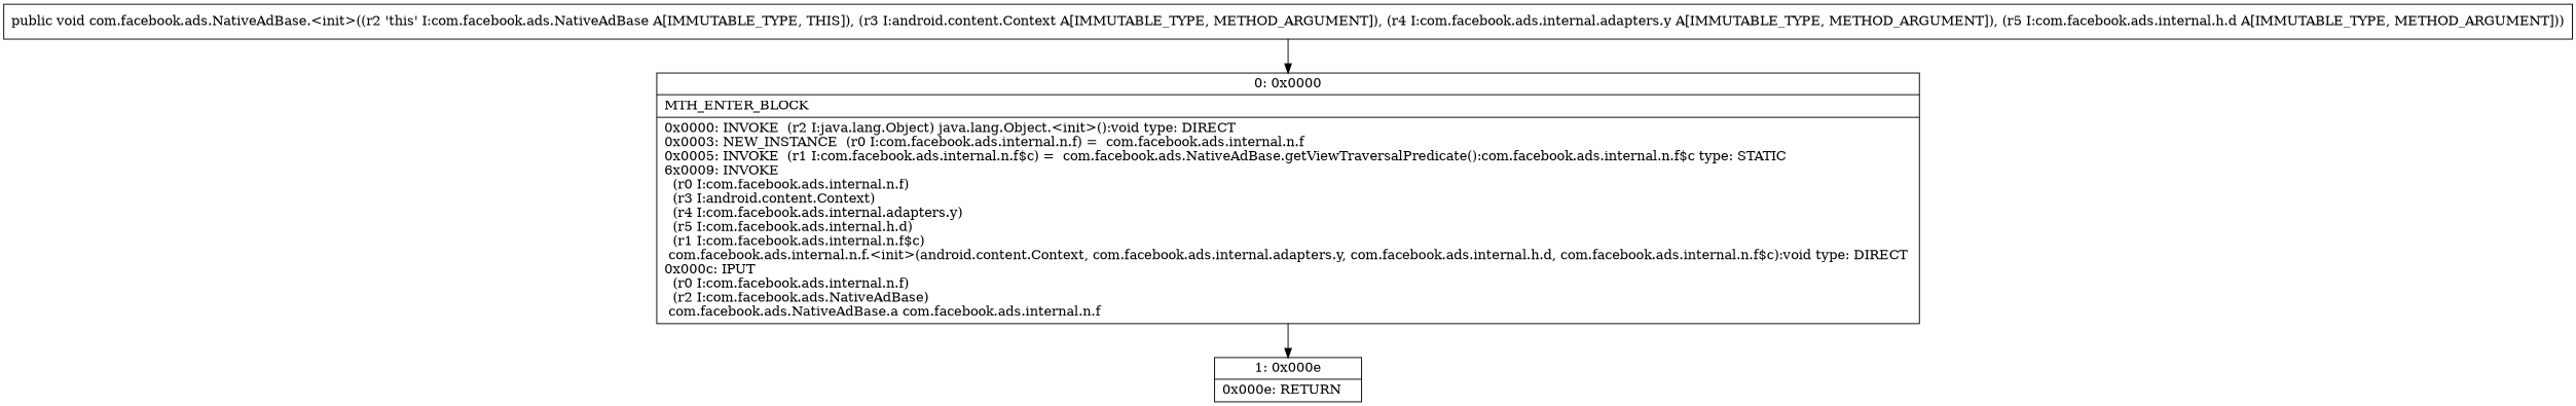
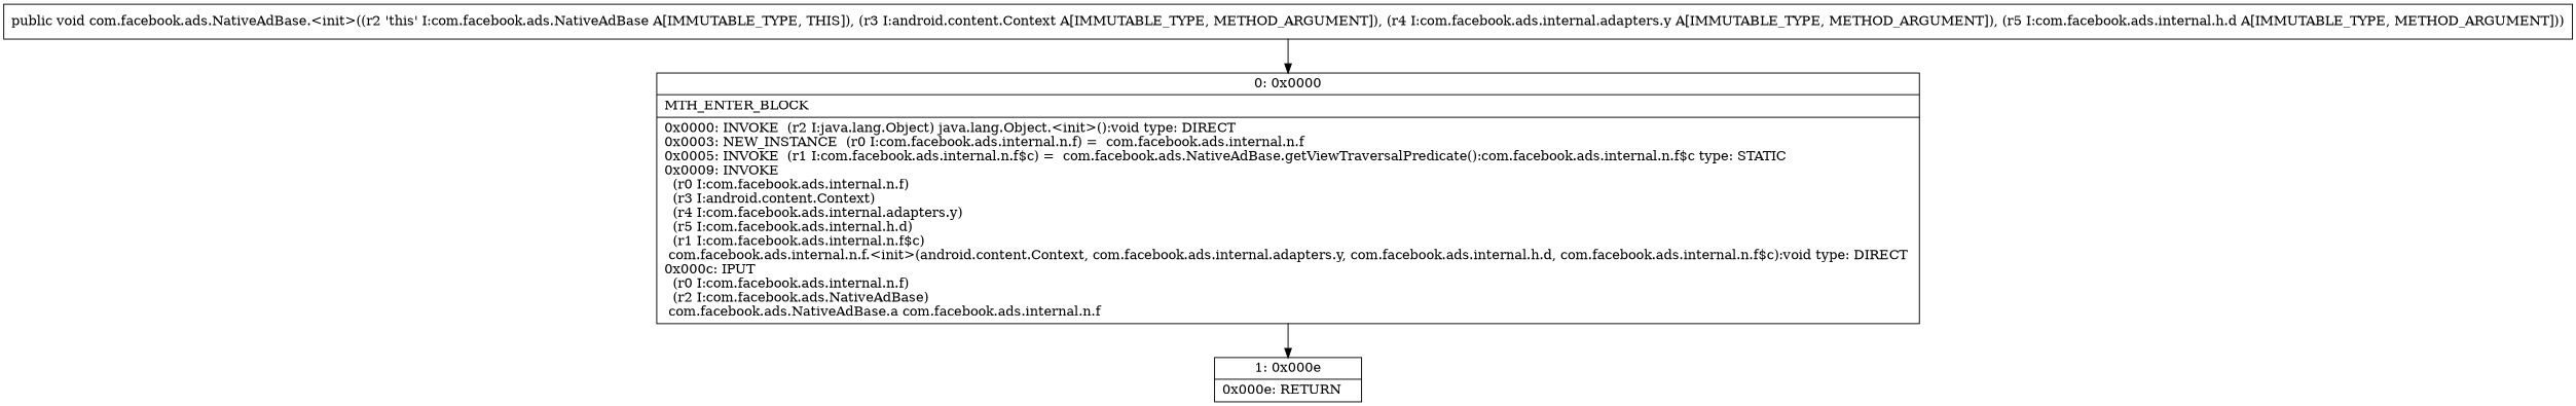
  digraph {
    node [shape=record]
-   n1 [label="{0\:\ 0x0000|MTH_ENTER_BLOCK\l|0x0000: INVOKE  (r2 I:java.lang.Object) java.lang.Object.\<init\>():void type: DIRECT \l0x0003: NEW_INSTANCE  (r0 I:com.facebook.ads.internal.n.f) =  com.facebook.ads.internal.n.f \l0x0005: INVOKE  (r1 I:com.facebook.ads.internal.n.f$c) =  com.facebook.ads.NativeAdBase.getViewTraversalPredicate():com.facebook.ads.internal.n.f$c type: STATIC \l6x0009: INVOKE  \l  (r0 I:com.facebook.ads.internal.n.f)\l  (r3 I:android.content.Context)\l  (r4 I:com.facebook.ads.internal.adapters.y)\l  (r5 I:com.facebook.ads.internal.h.d)\l  (r1 I:com.facebook.ads.internal.n.f$c)\l com.facebook.ads.internal.n.f.\<init\>(android.content.Context, com.facebook.ads.internal.adapters.y, com.facebook.ads.internal.h.d, com.facebook.ads.internal.n.f$c):void type: DIRECT \l0x000c: IPUT  \l  (r0 I:com.facebook.ads.internal.n.f)\l  (r2 I:com.facebook.ads.NativeAdBase)\l com.facebook.ads.NativeAdBase.a com.facebook.ads.internal.n.f \l}"]
+   n1 [label="{0\:\ 0x0000|MTH_ENTER_BLOCK\l|0x0000: INVOKE  (r2 I:java.lang.Object) java.lang.Object.\<init\>():void type: DIRECT \l0x0003: NEW_INSTANCE  (r0 I:com.facebook.ads.internal.n.f) =  com.facebook.ads.internal.n.f \l0x0005: INVOKE  (r1 I:com.facebook.ads.internal.n.f$c) =  com.facebook.ads.NativeAdBase.getViewTraversalPredicate():com.facebook.ads.internal.n.f$c type: STATIC \l0x0009: INVOKE  \l  (r0 I:com.facebook.ads.internal.n.f)\l  (r3 I:android.content.Context)\l  (r4 I:com.facebook.ads.internal.adapters.y)\l  (r5 I:com.facebook.ads.internal.h.d)\l  (r1 I:com.facebook.ads.internal.n.f$c)\l com.facebook.ads.internal.n.f.\<init\>(android.content.Context, com.facebook.ads.internal.adapters.y, com.facebook.ads.internal.h.d, com.facebook.ads.internal.n.f$c):void type: DIRECT \l0x000c: IPUT  \l  (r0 I:com.facebook.ads.internal.n.f)\l  (r2 I:com.facebook.ads.NativeAdBase)\l com.facebook.ads.NativeAdBase.a com.facebook.ads.internal.n.f \l}"]
    n2 [label="{1\:\ 0x000e|0x000e: RETURN   \l}"]
    n3 [label="{public void com.facebook.ads.NativeAdBase.\<init\>((r2 'this' I:com.facebook.ads.NativeAdBase A[IMMUTABLE_TYPE, THIS]), (r3 I:android.content.Context A[IMMUTABLE_TYPE, METHOD_ARGUMENT]), (r4 I:com.facebook.ads.internal.adapters.y A[IMMUTABLE_TYPE, METHOD_ARGUMENT]), (r5 I:com.facebook.ads.internal.h.d A[IMMUTABLE_TYPE, METHOD_ARGUMENT])) }"]
    n1 -> n2
    n3 -> n1
  }
